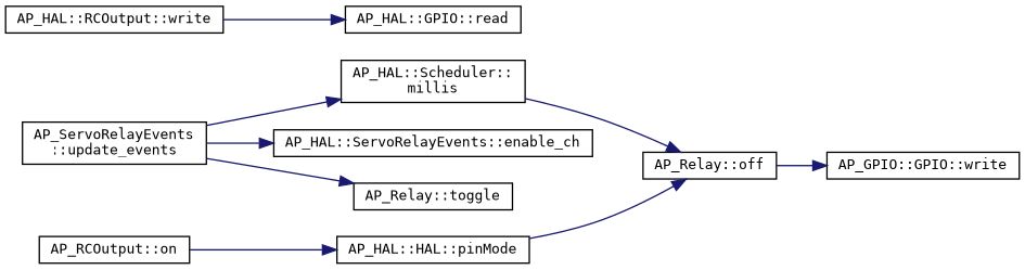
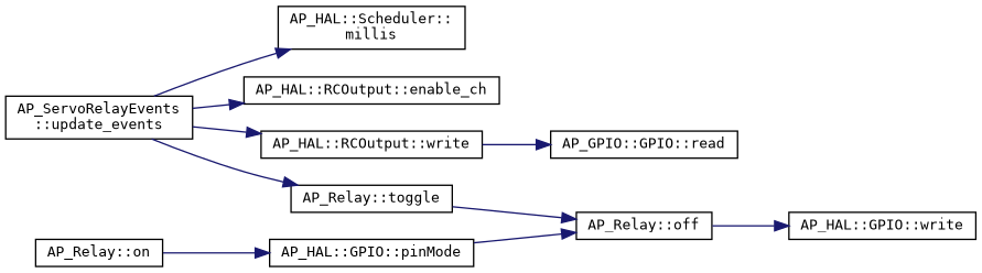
  digraph {
    fontname="DejaVu Sans Mono"
    rankdir=LR
    node [color=black fillcolor=white fontname="DejaVu Sans Mono" fontsize=10 shape=record style=filled]
    edge [color=midnightblue fontname="DejaVu Sans Mono" fontsize=10 labelfontname=Helvetica labelfontsize=10 style=solid]
    n1 [height=0.2 label="AP_ServoRelayEvents\l::update_events" width=0.4]
    n2 [height=0.2 label="AP_HAL::Scheduler::\lmillis" width=0.4]
-   n3 [height=0.2 label="AP_HAL::ServoRelayEvents::enable_ch" width=0.4]
+   n3 [height=0.2 label="AP_HAL::RCOutput::enable_ch" width=0.4]
    n4 [height=0.2 label="AP_HAL::RCOutput::write" width=0.4]
    n5 [height=0.2 label="AP_Relay::toggle" width=0.4]
-   n6 [height=0.2 label="AP_HAL::GPIO::read" width=0.4]
+   n6 [height=0.2 label="AP_GPIO::GPIO::read" width=0.4]
    n7 [height=0.2 label="AP_Relay::off" width=0.4]
-   n8 [height=0.2 label="AP_GPIO::GPIO::write" width=0.4]
-   n9 [height=0.2 label="AP_RCOutput::on" width=0.4]
-   n10 [height=0.2 label="AP_HAL::HAL::pinMode" width=0.4]
+   n8 [height=0.2 label="AP_HAL::GPIO::write" width=0.4]
+   n9 [height=0.2 label="AP_Relay::on" width=0.4]
+   n10 [height=0.2 label="AP_HAL::GPIO::pinMode" width=0.4]
    n1 -> n2
    n1 -> n3
+   n1 -> n4
    n1 -> n5
    n4 -> n6
-   n2 -> n7
+   n5 -> n7
    n7 -> n8
    n9 -> n10
    n10 -> n7
  }
